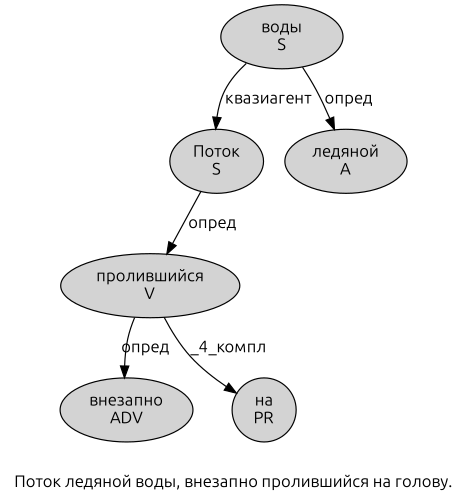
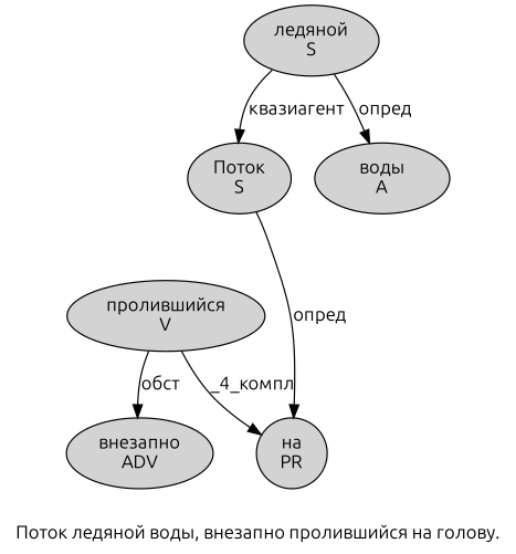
  digraph {
    fontname=Ubuntu
    label="Поток ледяной воды, внезапно пролившийся на голову."
    node [fillcolor=lightgray fontname=Ubuntu penwidth=1 shape=ellipse style=filled]
    edge [fontname=Ubuntu]
    n1 [label="Поток\nS"]
    n2 [label="пролившийся\nV"]
-   n3 [label="воды\nS"]
-   n4 [label="ледяной\nA"]
+   n3 [label="ледяной\nS"]
+   n4 [label="воды\nA"]
    n5 [label="внезапно\nADV"]
    n6 [label="на\nPR"]
-   n1 -> n2 [label="опред"]
-   n2 -> n5 [label="опред"]
+   n1 -> n6 [label="опред"]
+   n2 -> n5 [label="обст"]
    n2 -> n6 [label="_4_компл"]
    n3 -> n1 [label="квазиагент"]
    n3 -> n4 [label="опред"]
  }
